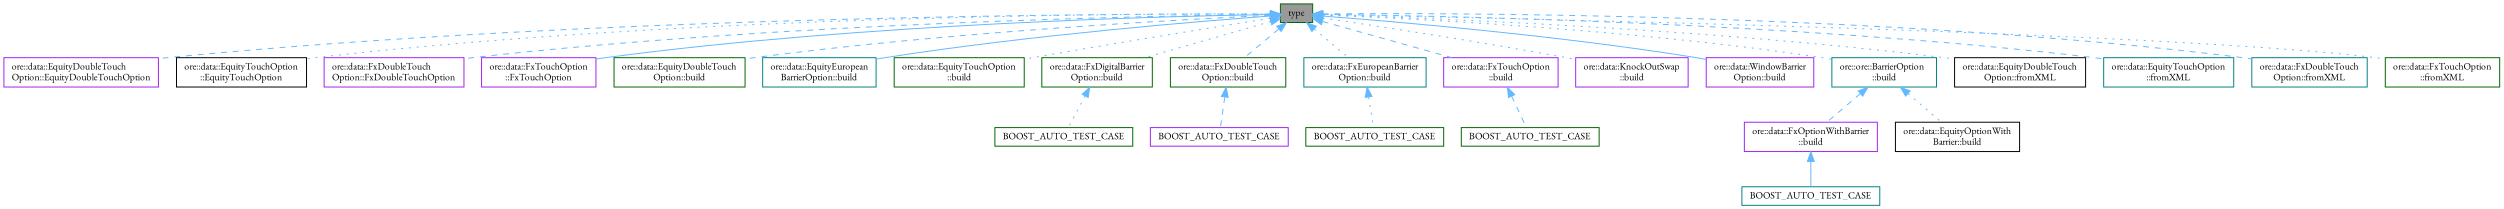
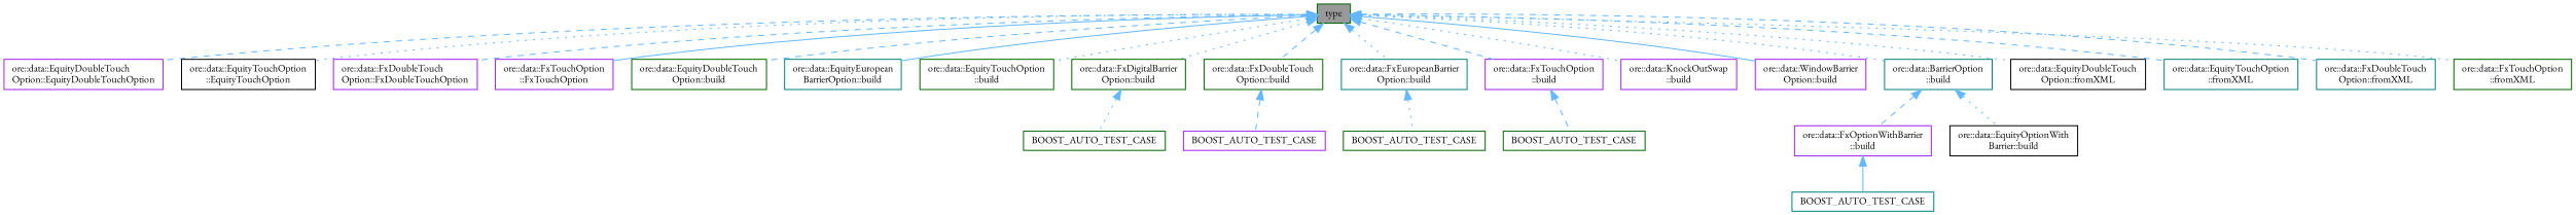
  digraph {
    fontname="EB Garamond"
    rankdir=TB
    node [color=darkgreen fillcolor=white fontname="EB Garamond" fontsize=10 shape=box style=filled]
    edge [color=steelblue1 dir=back fontname="EB Garamond" fontsize=10 labelfontname=Helvetica labelfontsize=10 style=dotted]
    n1 [fillcolor=grey60 fontcolor=black height=0.2 label=type width=0.4]
    n2 [color=purple height=0.2 label="ore::data::EquityDoubleTouch\lOption::EquityDoubleTouchOption" width=0.4]
    n3 [color=black height=0.2 label="ore::data::EquityTouchOption\l::EquityTouchOption" width=0.4]
    n4 [color=purple height=0.2 label="ore::data::FxDoubleTouch\lOption::FxDoubleTouchOption" width=0.4]
    n5 [color=purple height=0.2 label="ore::data::FxTouchOption\l::FxTouchOption" width=0.4]
    n6 [height=0.2 label="ore::data::EquityDoubleTouch\lOption::build" width=0.4]
    n7 [color=teal height=0.2 label="ore::data::EquityEuropean\lBarrierOption::build" width=0.4]
    n8 [height=0.2 label="ore::data::EquityTouchOption\l::build" width=0.4]
    n9 [height=0.2 label="ore::data::FxDigitalBarrier\lOption::build" width=0.4]
    n10 [height=0.2 label="ore::data::FxDoubleTouch\lOption::build" width=0.4]
    n11 [color=teal height=0.2 label="ore::data::FxEuropeanBarrier\lOption::build" width=0.4]
    n12 [color=purple height=0.2 label="ore::data::FxTouchOption\l::build" width=0.4]
    n13 [color=purple height=0.2 label="ore::data::KnockOutSwap\l::build" width=0.4]
    n14 [color=purple height=0.2 label="ore::data::WindowBarrier\lOption::build" width=0.4]
-   n15 [color=teal height=0.2 label="ore::ore::BarrierOption\l::build" width=0.4]
+   n15 [color=teal height=0.2 label="ore::data::BarrierOption\l::build" width=0.4]
    n16 [color=black height=0.2 label="ore::data::EquityDoubleTouch\lOption::fromXML" width=0.4]
    n17 [color=teal height=0.2 label="ore::data::EquityTouchOption\l::fromXML" width=0.4]
    n18 [color=teal height=0.2 label="ore::data::FxDoubleTouch\lOption::fromXML" width=0.4]
    n19 [height=0.2 label="ore::data::FxTouchOption\l::fromXML" width=0.4]
    n20 [height=0.2 label=BOOST_AUTO_TEST_CASE width=0.4]
    n21 [color=purple height=0.2 label=BOOST_AUTO_TEST_CASE width=0.4]
    n22 [height=0.2 label=BOOST_AUTO_TEST_CASE width=0.4]
    n23 [height=0.2 label=BOOST_AUTO_TEST_CASE width=0.4]
    n24 [color=purple height=0.2 label="ore::data::FxOptionWithBarrier\l::build" width=0.4]
    n25 [color=black height=0.2 label="ore::data::EquityOptionWith\lBarrier::build" width=0.4]
    n26 [color=teal height=0.2 label=BOOST_AUTO_TEST_CASE width=0.4]
    n1 -> n2 [style=dashed]
    n1 -> n3
    n1 -> n4 [style=dashed]
    n1 -> n5 [style=solid]
    n1 -> n6 [style=dashed]
    n1 -> n7 [style=solid]
    n1 -> n8
    n1 -> n9
    n1 -> n10 [style=dashed]
    n1 -> n11
    n1 -> n12 [style=dashed]
    n1 -> n13
    n1 -> n14 [style=solid]
    n1 -> n15
    n1 -> n16
    n1 -> n17 [style=dashed]
    n1 -> n18 [style=dashed]
    n1 -> n19
    n9 -> n20
    n10 -> n21 [style=dashed]
    n11 -> n22
    n12 -> n23 [style=dashed]
    n15 -> n24 [style=dashed]
    n15 -> n25
    n24 -> n26 [style=solid]
  }
